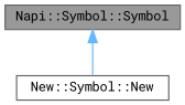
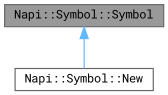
  digraph {
    rankdir=TB
    fontname="Roboto Mono"
    node [fontname="Roboto Mono" fontsize=10 shape=box style=filled]
    n1 [color=gray40 fillcolor=grey60 fontcolor=black height=0.2 label="Napi::Symbol::Symbol" width=0.4]
-   n2 [color=grey40 fillcolor=white height=0.2 label="New::Symbol::New" width=0.4]
+   n2 [color=grey40 fillcolor=white height=0.2 label="Napi::Symbol::New" width=0.4]
    n1 -> n2 [color=steelblue1 dir=back fontname="Roboto Mono" fontsize=10 labelfontname=Helvetica labelfontsize=10 style=solid]
  }
